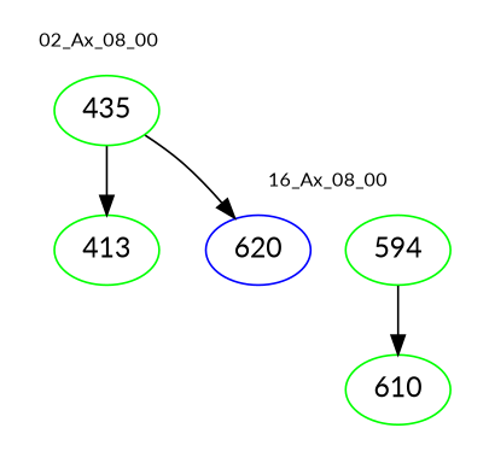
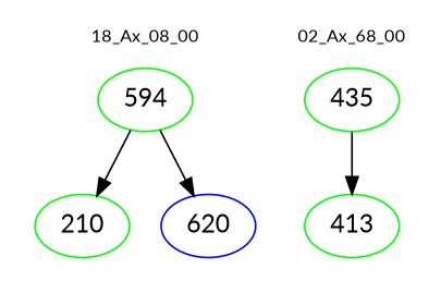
  digraph {
    fontname=Lato
    node [color=green fontname=Lato]
    edge [color=black fontname=Lato]
-   n1 [label=610]
+   n1 [label=210]
    n2 [label=594]
    n3 [color=blue label=620]
    n4 [label=435]
    n5 [label=413]
    subgraph cluster_1 {
      color=white
      fontsize=10
-     label="16_Ax_08_00"
+     label="18_Ax_08_00"
      n1
      n2
      n3
    }
    subgraph cluster_2 {
      color=white
      fontsize=10
-     label="02_Ax_08_00"
+     label="02_Ax_68_00"
      n4
      n5
    }
    n2 -> n1
-   n4 -> n3
+   n2 -> n3
    n4 -> n5
  }
